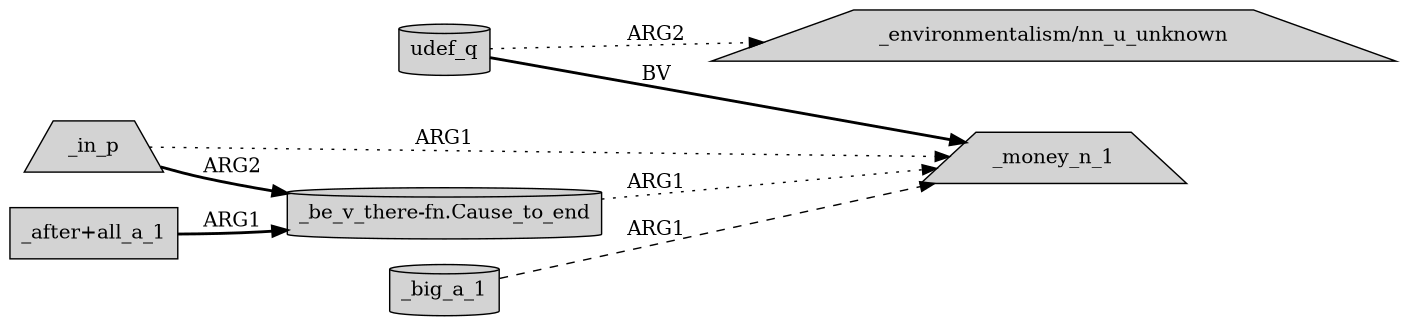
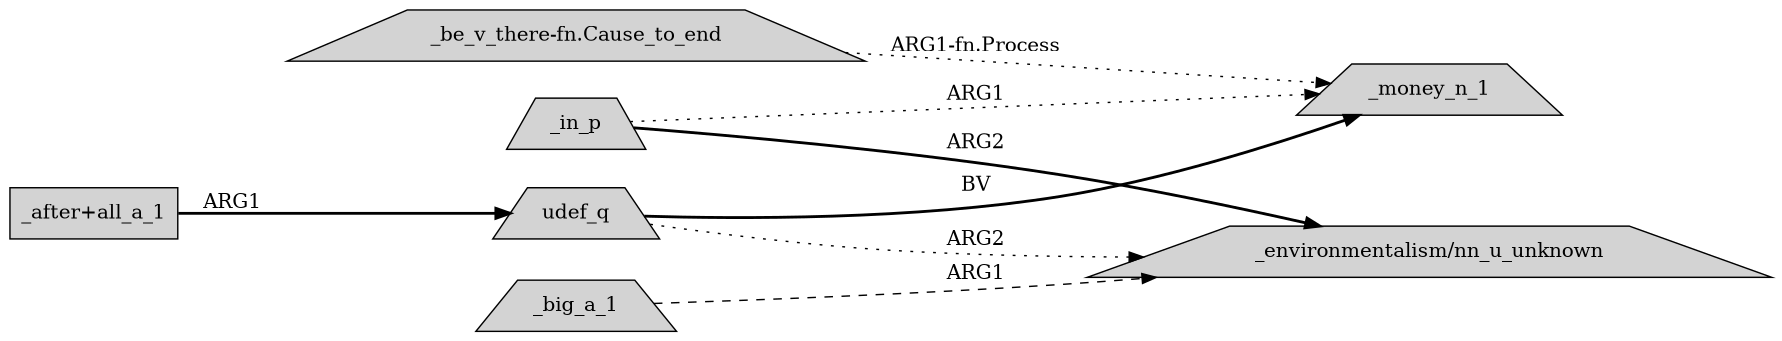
  digraph {
    fontname="DejaVu Serif"
    rankdir=LR
    node [fontname="DejaVu Serif" shape=trapezium style=filled]
    edge [fontname="DejaVu Serif" style=dotted]
-   udef_q [shape=cylinder]
+   udef_q
    "_environmentalism/nn_u_unknown"
    _money_n_1
-   "_be_v_there-fn.Cause_to_end" [shape=cylinder]
+   "_be_v_there-fn.Cause_to_end"
    _in_p
-   _big_a_1 [shape=cylinder]
+   _big_a_1
    "_after+all_a_1" [shape=box]
    udef_q -> "_environmentalism/nn_u_unknown" [label=ARG2]
    udef_q -> _money_n_1 [label=BV style=bold]
-   "_be_v_there-fn.Cause_to_end" -> _money_n_1 [label=ARG1]
-   _in_p -> "_be_v_there-fn.Cause_to_end" [label=ARG2 style=bold]
+   "_be_v_there-fn.Cause_to_end" -> _money_n_1 [label="ARG1-fn.Process"]
+   _in_p -> "_environmentalism/nn_u_unknown" [label=ARG2 style=bold]
    _in_p -> _money_n_1 [label=ARG1]
-   _big_a_1 -> _money_n_1 [label=ARG1 style=dashed]
-   "_after+all_a_1" -> "_be_v_there-fn.Cause_to_end" [label=ARG1 style=bold]
+   _big_a_1 -> "_environmentalism/nn_u_unknown" [label=ARG1 style=dashed]
+   "_after+all_a_1" -> udef_q [label=ARG1 style=bold]
  }
